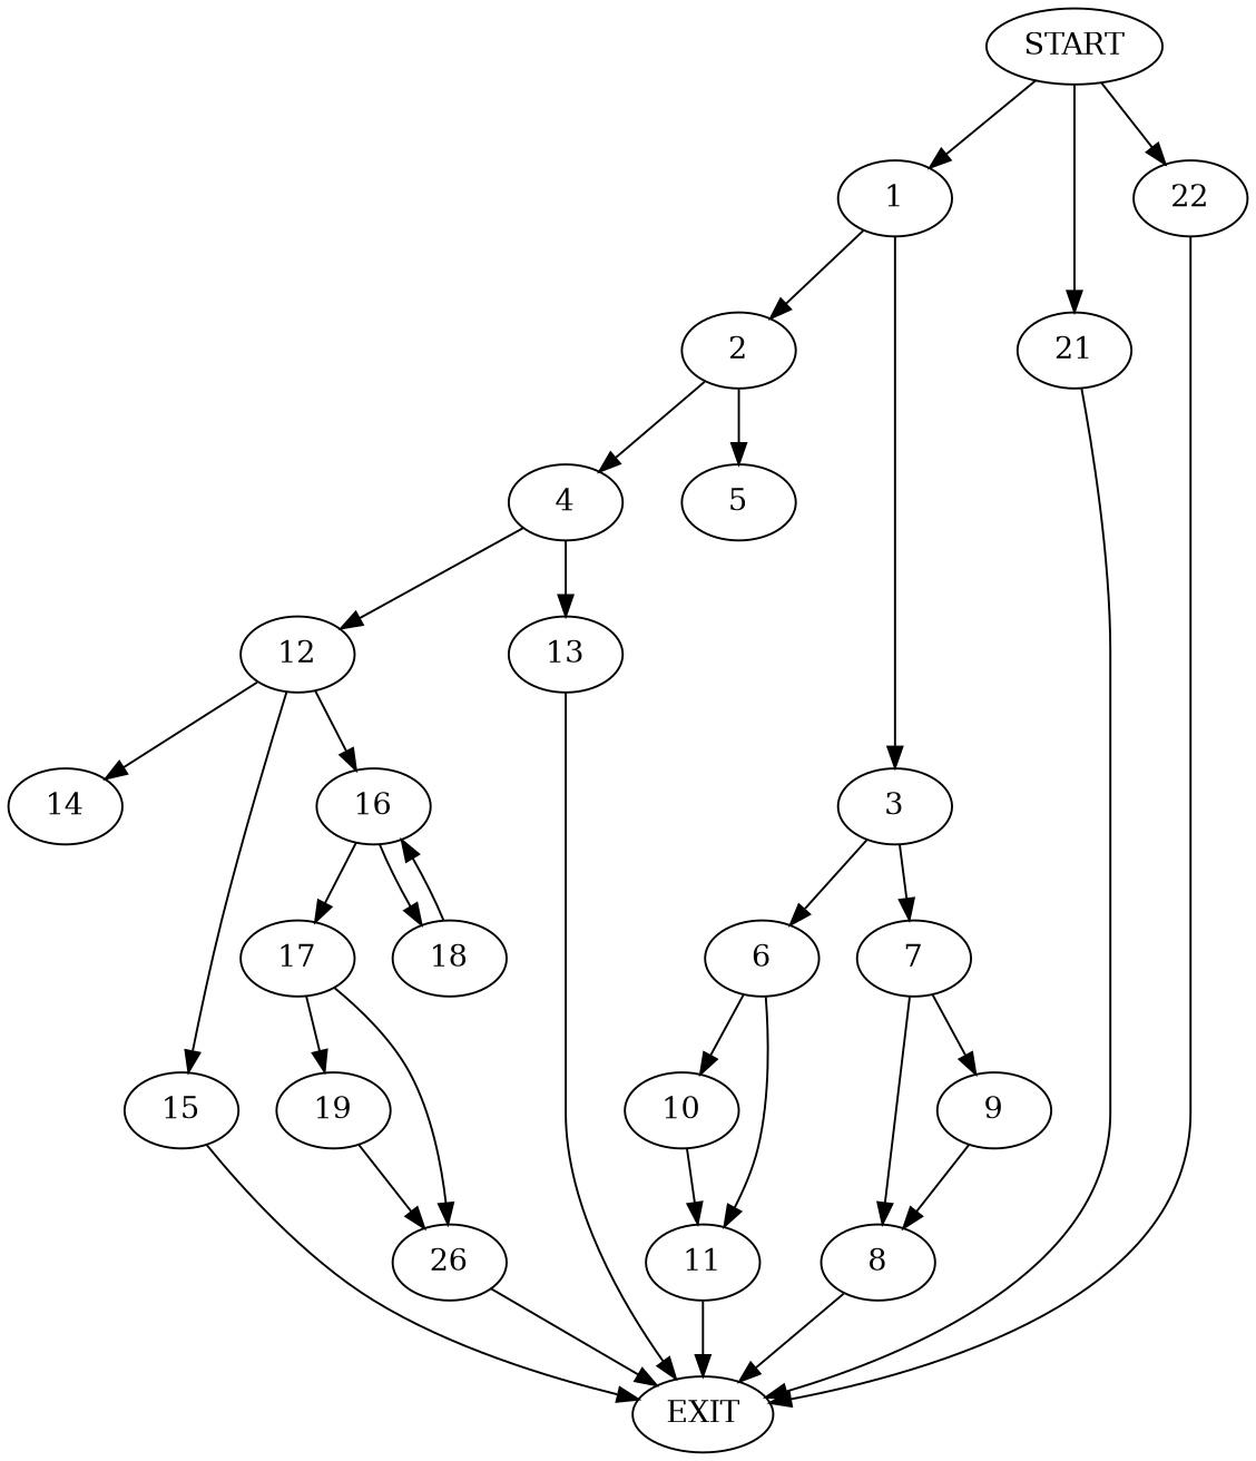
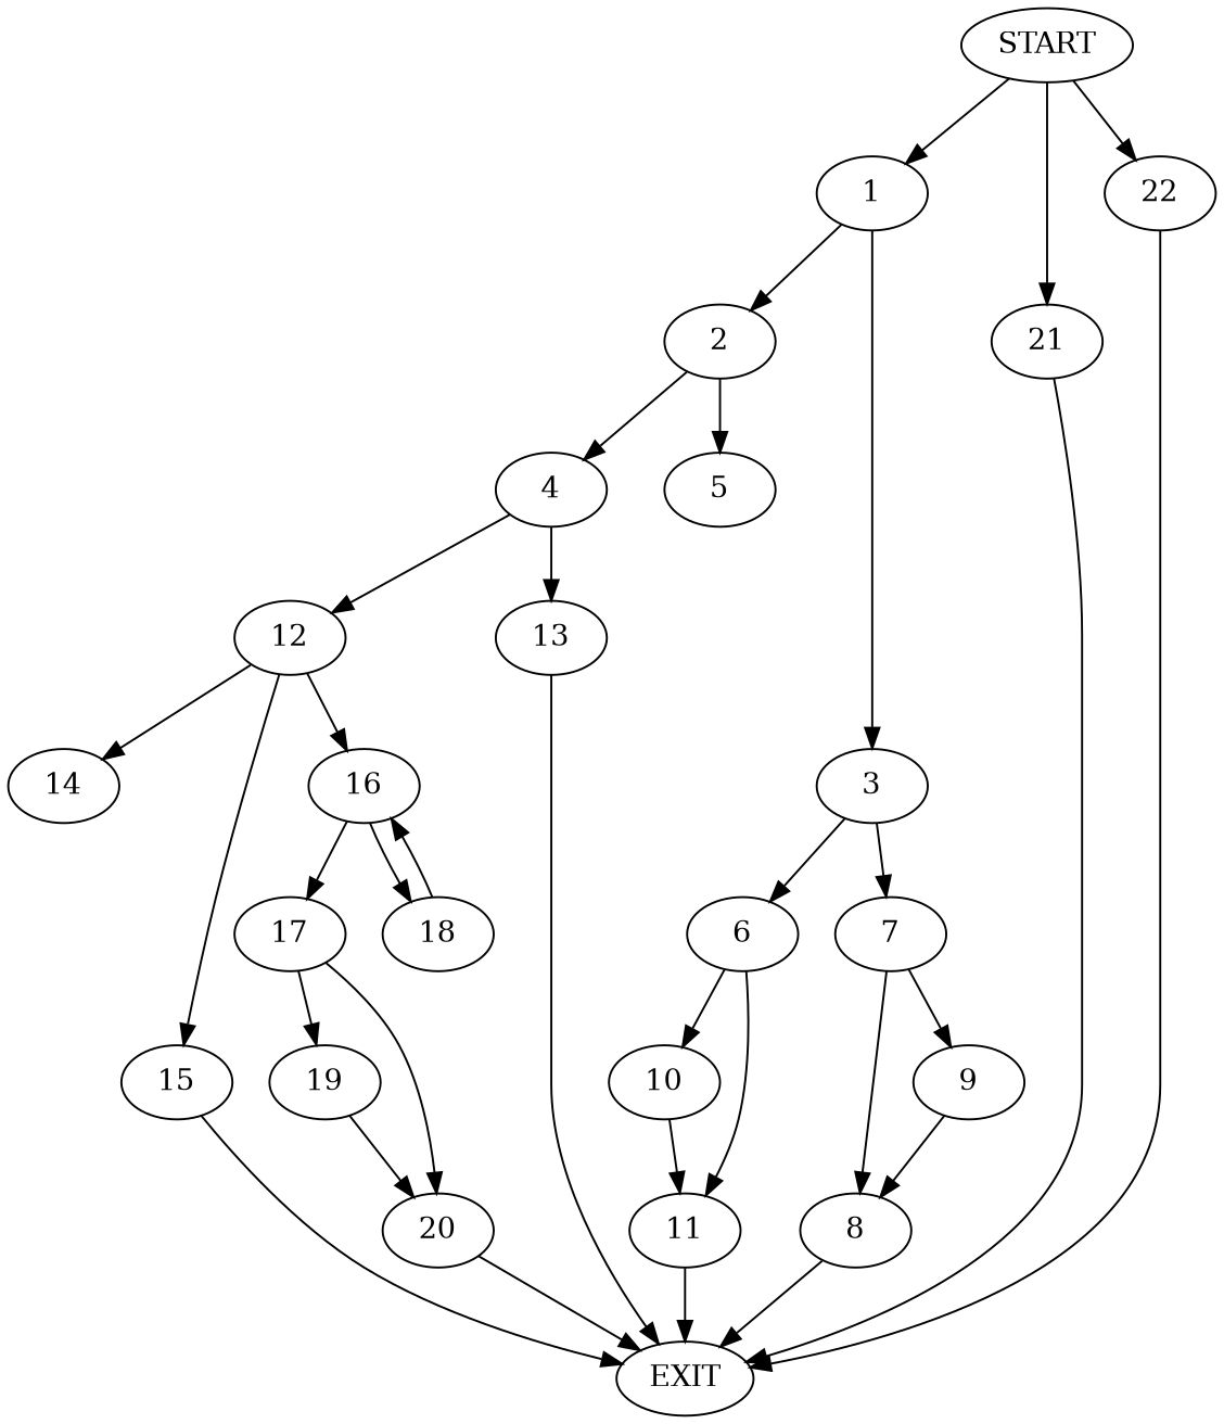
  digraph {
    n1 [label=START]
    1
    21
    22
    2
    3
    n7 [label=EXIT]
    4
    5
    6
    7
    12
    13
    10
    11
    8
    9
    14
    15
    16
    17
    18
    19
-   20 [label=26]
+   20
    n1 -> 1
    n1 -> 21
    n1 -> 22
    1 -> 2
    1 -> 3
    21 -> n7
    22 -> n7
    2 -> 4
    2 -> 5
    3 -> 6
    3 -> 7
    4 -> 12
    4 -> 13
    6 -> 10
    6 -> 11
    7 -> 8
    7 -> 9
    12 -> 14
    12 -> 15
    12 -> 16
    13 -> n7
    10 -> 11
    11 -> n7
    8 -> n7
    9 -> 8
    15 -> n7
    16 -> 17
    16 -> 18
    17 -> 19
    17 -> 20
    18 -> 16
    19 -> 20
    20 -> n7
  }
